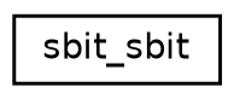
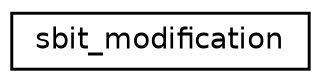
  digraph {
    rankdir=LR
-   n1 [color=black fillcolor=white fontname=Helvetica fontsize=10 height=0.2 label=sbit_sbit shape=record style=filled width=0.4]
+   n1 [color=black fillcolor=white fontname=Helvetica fontsize=10 height=0.2 label=sbit_modification shape=record style=filled width=0.4]
  }
